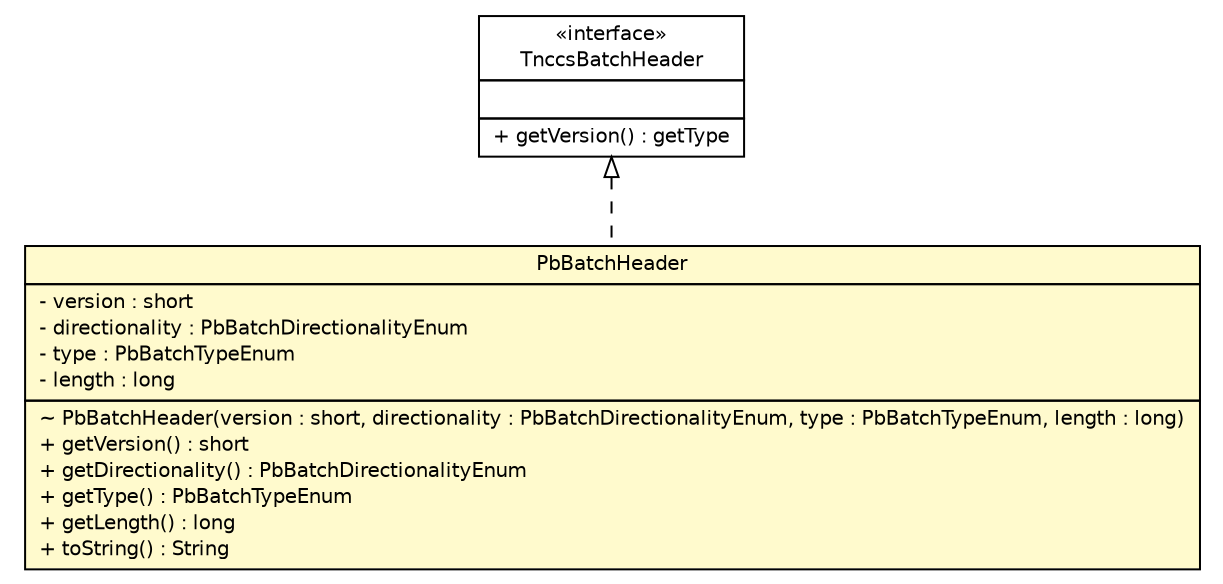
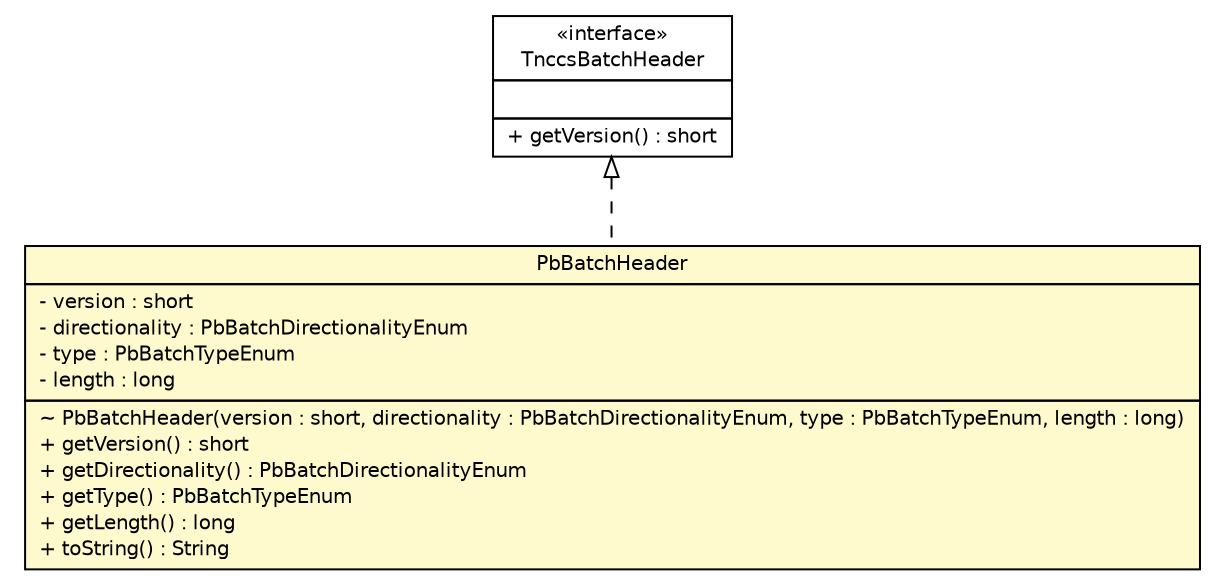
  digraph {
    nodesep=0.25
    ranksep=0.5
    fontname="DejaVu Sans"
    node [fontcolor=black fontname="DejaVu Sans" fontsize=10.0 shape=plaintext]
-   n1 [label=<<table title="de.hsbremen.tc.tnc.message.tnccs.batch.TnccsBatchHeader" border="0" cellborder="1" cellspacing="0" cellpadding="2" port="p" href="../../../../../de/hsbremen/tc/tnc/message/tnccs/batch/TnccsBatchHeader.html"> 		<tr><td><table border="0" cellspacing="0" cellpadding="1"> <tr><td align="center" balign="center"> &#171;interface&#187; </td></tr> <tr><td align="center" balign="center"> TnccsBatchHeader </td></tr> 		</table></td></tr> 		<tr><td><table border="0" cellspacing="0" cellpadding="1"> <tr><td align="left" balign="left">  </td></tr> 		</table></td></tr> 		<tr><td><table border="0" cellspacing="0" cellpadding="1"> <tr><td align="left" balign="left"> + getVersion() : getType </td></tr> 		</table></td></tr> 		</table>>]
+   n1 [label=<<table title="de.hsbremen.tc.tnc.message.tnccs.batch.TnccsBatchHeader" border="0" cellborder="1" cellspacing="0" cellpadding="2" port="p" href="../../../../../de/hsbremen/tc/tnc/message/tnccs/batch/TnccsBatchHeader.html"> 		<tr><td><table border="0" cellspacing="0" cellpadding="1"> <tr><td align="center" balign="center"> &#171;interface&#187; </td></tr> <tr><td align="center" balign="center"> TnccsBatchHeader </td></tr> 		</table></td></tr> 		<tr><td><table border="0" cellspacing="0" cellpadding="1"> <tr><td align="left" balign="left">  </td></tr> 		</table></td></tr> 		<tr><td><table border="0" cellspacing="0" cellpadding="1"> <tr><td align="left" balign="left"> + getVersion() : short </td></tr> 		</table></td></tr> 		</table>>]
    n2 [label=<<table title="org.ietf.nea.pb.batch.PbBatchHeader" border="0" cellborder="1" cellspacing="0" cellpadding="2" port="p" bgcolor="lemonChiffon" href="./PbBatchHeader.html"> 		<tr><td><table border="0" cellspacing="0" cellpadding="1"> <tr><td align="center" balign="center"> PbBatchHeader </td></tr> 		</table></td></tr> 		<tr><td><table border="0" cellspacing="0" cellpadding="1"> <tr><td align="left" balign="left"> - version : short </td></tr> <tr><td align="left" balign="left"> - directionality : PbBatchDirectionalityEnum </td></tr> <tr><td align="left" balign="left"> - type : PbBatchTypeEnum </td></tr> <tr><td align="left" balign="left"> - length : long </td></tr> 		</table></td></tr> 		<tr><td><table border="0" cellspacing="0" cellpadding="1"> <tr><td align="left" balign="left"> ~ PbBatchHeader(version : short, directionality : PbBatchDirectionalityEnum, type : PbBatchTypeEnum, length : long) </td></tr> <tr><td align="left" balign="left"> + getVersion() : short </td></tr> <tr><td align="left" balign="left"> + getDirectionality() : PbBatchDirectionalityEnum </td></tr> <tr><td align="left" balign="left"> + getType() : PbBatchTypeEnum </td></tr> <tr><td align="left" balign="left"> + getLength() : long </td></tr> <tr><td align="left" balign="left"> + toString() : String </td></tr> 		</table></td></tr> 		</table>>]
    n1 -> n2 [arrowtail=empty dir=back fontname="DejaVu Sans" fontsize=10 headport=p labelfontname=Helvetica labelfontsize=10 style=dashed tailport=p]
  }
